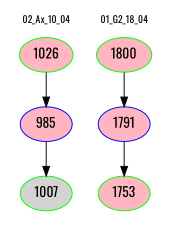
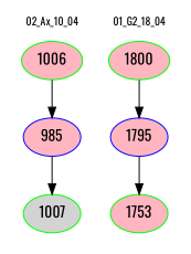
  digraph {
    fontname=Oswald
    node [color=green fillcolor=lightpink fontname=Oswald style=filled]
    edge [color=black fontname=Oswald]
-   n1 [label=1026]
+   n1 [label=1006]
    n2 [color=blue label=985]
    n3 [fillcolor=lightgrey label=1007]
    n4 [label=1800]
-   n5 [color=blue label=1791]
+   n5 [color=blue label=1795]
    n6 [label=1753]
    subgraph cluster_1 {
      color=white
      fontsize=10
      label="02_Ax_10_04"
      n1
      n2
      n3
    }
    subgraph cluster_2 {
      color=white
      fontsize=10
      label="01_G2_18_04"
      n4
      n5
      n6
    }
    n1 -> n2
    n2 -> n3
    n4 -> n5
    n5 -> n6
  }
